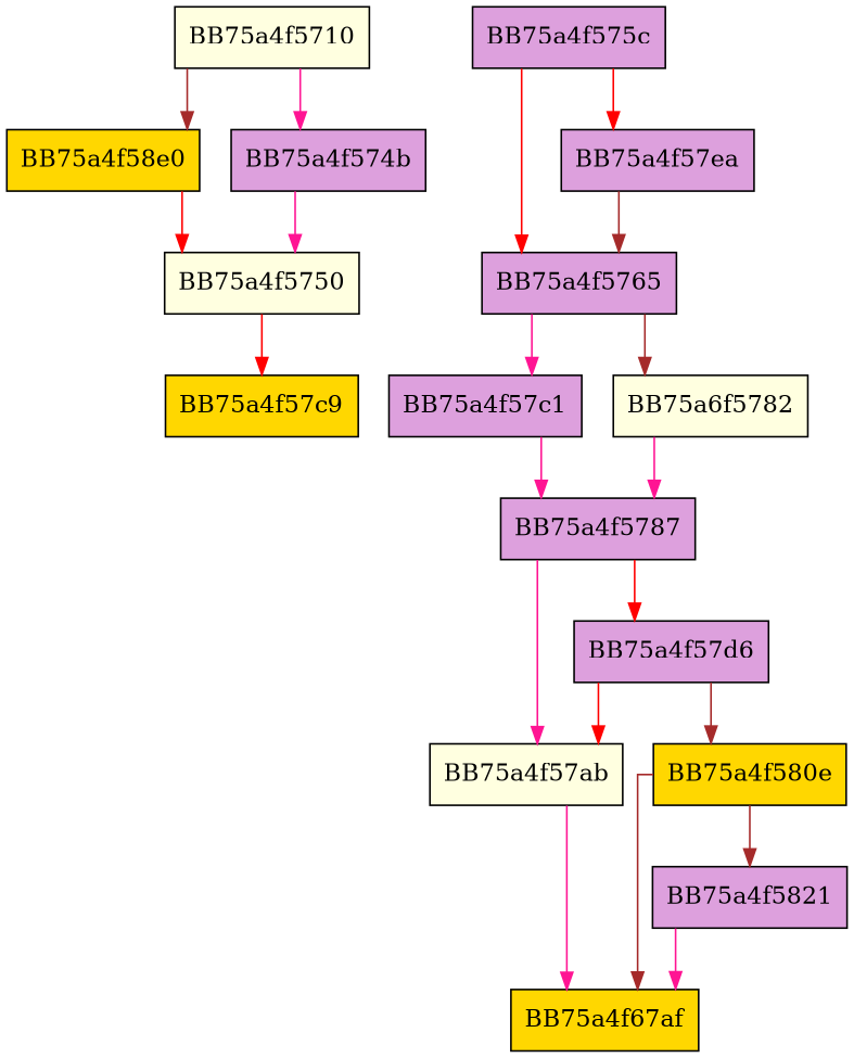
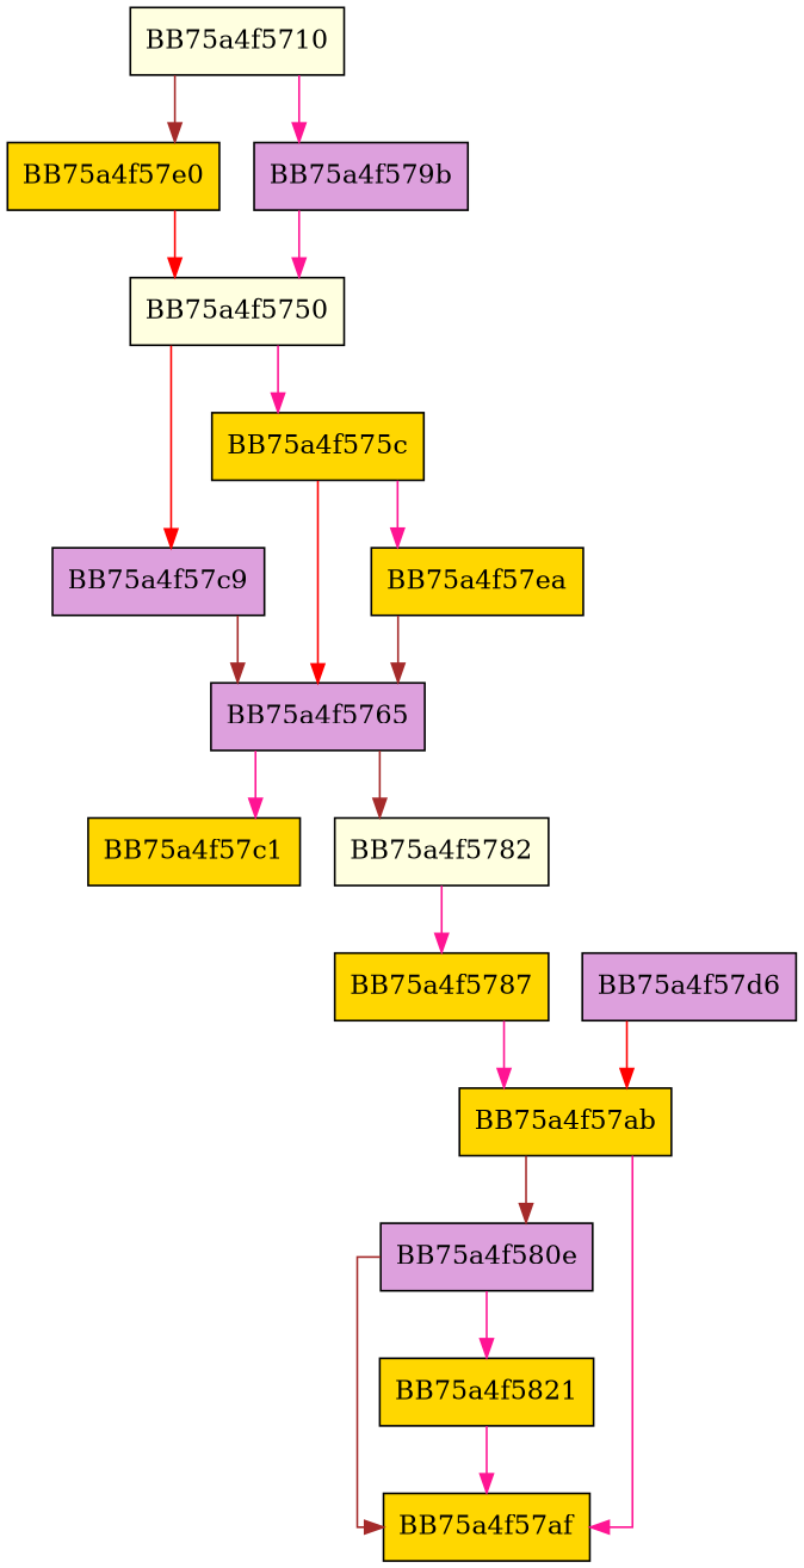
  digraph {
    splines=ortho
    node [fillcolor=plum shape=box style=filled]
    edge [color=deeppink]
    BB75a4f5710 [fillcolor=lightyellow]
-   BB75a4f57e0 [fillcolor=gold label=BB75a4f58e0]
-   BB75a4f574b
+   BB75a4f57e0 [fillcolor=gold]
+   BB75a4f574b [label=BB75a4f579b]
    BB75a4f5750 [fillcolor=lightyellow]
-   BB75a4f57c9 [fillcolor=gold]
-   BB75a4f575c
+   BB75a4f57c9
+   BB75a4f575c [fillcolor=gold]
    BB75a4f5765
-   BB75a4f57ea
-   BB75a4f57c1
-   BB75a4f5782 [fillcolor=lightyellow label=BB75a6f5782]
-   BB75a4f5787
+   BB75a4f57ea [fillcolor=gold]
+   BB75a4f57c1 [fillcolor=gold]
+   BB75a4f5782 [fillcolor=lightyellow]
+   BB75a4f5787 [fillcolor=gold]
    BB75a4f57d6
-   BB75a4f57ab [fillcolor=lightyellow]
-   BB75a4f580e [fillcolor=gold]
-   BB75a4f57af [fillcolor=gold label=BB75a4f67af]
-   BB75a4f5821
+   BB75a4f57ab [fillcolor=gold]
+   BB75a4f580e
+   BB75a4f57af [fillcolor=gold]
+   BB75a4f5821 [fillcolor=gold]
    BB75a4f5710 -> BB75a4f57e0 [color=brown]
    BB75a4f5710 -> BB75a4f574b
    BB75a4f57e0 -> BB75a4f5750 [color=red]
    BB75a4f574b -> BB75a4f5750
    BB75a4f5750 -> BB75a4f57c9 [color=red]
+   BB75a4f5750 -> BB75a4f575c
+   BB75a4f57c9 -> BB75a4f5765 [color=brown]
    BB75a4f575c -> BB75a4f5765 [color=red]
-   BB75a4f575c -> BB75a4f57ea [color=red]
+   BB75a4f575c -> BB75a4f57ea
    BB75a4f5765 -> BB75a4f57c1
    BB75a4f5765 -> BB75a4f5782 [color=brown]
    BB75a4f57ea -> BB75a4f5765 [color=brown]
-   BB75a4f57c1 -> BB75a4f5787
    BB75a4f5782 -> BB75a4f5787
-   BB75a4f5787 -> BB75a4f57d6 [color=red]
    BB75a4f5787 -> BB75a4f57ab
    BB75a4f57d6 -> BB75a4f57ab [color=red]
-   BB75a4f57d6 -> BB75a4f580e [color=brown]
+   BB75a4f57ab -> BB75a4f580e [color=brown]
    BB75a4f57ab -> BB75a4f57af
    BB75a4f580e -> BB75a4f57af [color=brown]
-   BB75a4f580e -> BB75a4f5821 [color=brown]
+   BB75a4f580e -> BB75a4f5821
    BB75a4f5821 -> BB75a4f57af
  }
